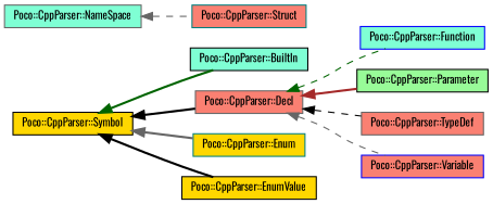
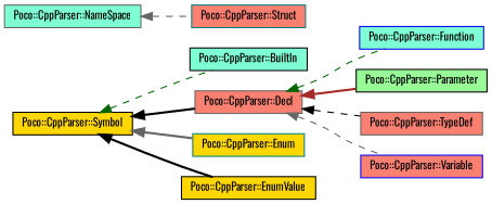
  digraph {
    fontname=Oswald
    rankdir=LR
    node [color=black fillcolor=salmon fontname=Oswald fontsize=10 shape=record style=filled]
    edge [color=black dir=back fontname=Oswald fontsize=10 labelfontname=Helvetica labelfontsize=10 style=dashed]
    n1 [fillcolor=gold height=0.2 label="Poco::CppParser::Symbol" width=0.4]
    n2 [fillcolor=aquamarine height=0.2 label="Poco::CppParser::BuiltIn" width=0.4]
    n3 [color=gray40 height=0.2 label="Poco::CppParser::Decl" width=0.4]
    n4 [color=teal fillcolor=gold height=0.2 label="Poco::CppParser::Enum" width=0.4]
    n5 [fillcolor=gold height=0.2 label="Poco::CppParser::EnumValue" width=0.4]
    n6 [color=blue fillcolor=aquamarine height=0.2 label="Poco::CppParser::Function" width=0.4]
    n7 [fillcolor=palegreen height=0.2 label="Poco::CppParser::Parameter" width=0.4]
    n8 [color=gray40 height=0.2 label="Poco::CppParser::TypeDef" width=0.4]
    n9 [color=blue height=0.2 label="Poco::CppParser::Variable" width=0.4]
    n10 [color=gray40 fillcolor=aquamarine height=0.2 label="Poco::CppParser::NameSpace" width=0.4]
    n11 [color=teal height=0.2 label="Poco::CppParser::Struct" width=0.4]
-   n1 -> n2 [color=darkgreen style=bold]
+   n1 -> n2 [color=darkgreen]
    n1 -> n3 [style=bold]
    n1 -> n4 [color=gray40 style=bold]
    n1 -> n5 [style=bold]
    n3 -> n6 [color=darkgreen]
    n3 -> n7 [color=brown style=bold]
    n3 -> n8
    n3 -> n9 [color=gray40]
    n10 -> n11 [color=gray40]
  }
